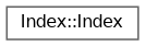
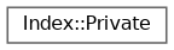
  digraph {
    rankdir=LR
-   n1 [color=grey40 fillcolor=white fontname=Helvetica fontsize=10 height=0.2 label="Index::Index" shape=box style=filled width=0.4]
+   n1 [color=grey40 fillcolor=white fontname=Helvetica fontsize=10 height=0.2 label="Index::Private" shape=box style=filled width=0.4]
  }
